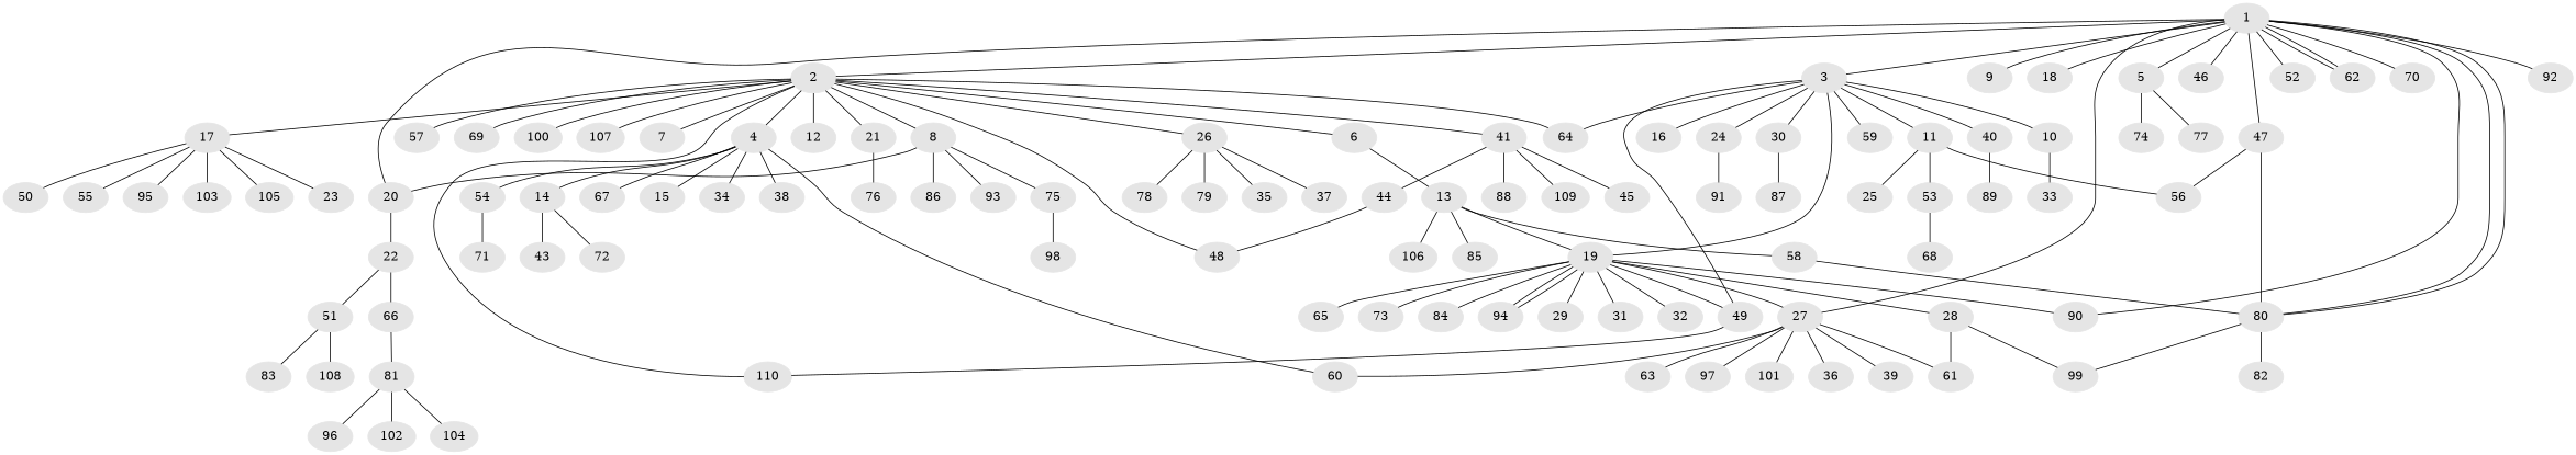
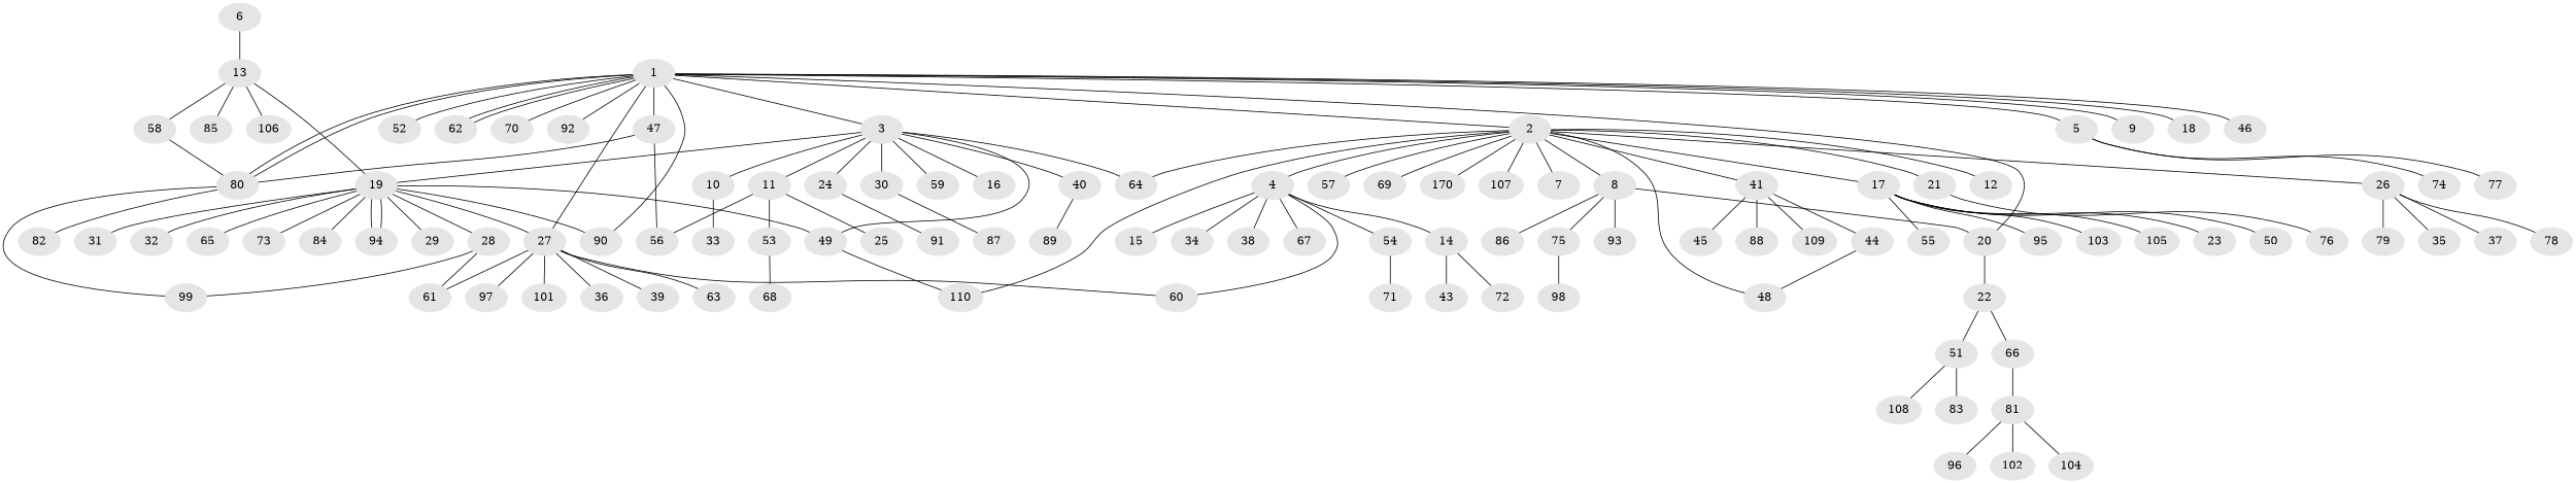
  graph {
    node [color=gray90 style=filled]
    1
    2
    3
    5
    9
    18
    20
    27
    46
    47
    52
    62
    70
    80
    90
    92
    4
    6
    7
    8
    12
    17
    21
    26
    41
    48
    57
    64
    69
-   100
+   100 [label=170]
    107
    110
    10
    11
    16
    19
    24
    30
    40
    49
    59
    74
    77
    22
    60
    36
    39
    61
    63
    97
    101
    56
    99
    82
    14
    15
    34
    38
    54
    67
    13
    75
    86
    93
    23
    50
    55
    95
    103
    105
    76
    35
    37
    78
    79
    44
    45
    88
    109
    33
    25
    53
    28
    29
    31
    32
    65
    73
    84
    94
    91
    87
    89
    43
    72
    71
    58
    85
    106
    98
    68
    51
    66
    83
    108
    81
    96
    102
    104
    1 -- 2
    1 -- 3
    1 -- 5
    1 -- 9
    1 -- 18
    1 -- 20
    1 -- 27
    1 -- 46
    1 -- 47
    1 -- 52
    1 -- 62
    1 -- 62
    1 -- 70
    1 -- 80
    1 -- 80
    1 -- 90
    1 -- 92
    2 -- 4
-   2 -- 6
    2 -- 7
    2 -- 8
    2 -- 12
    2 -- 17
    2 -- 21
    2 -- 26
    2 -- 41
    2 -- 48
    2 -- 57
    2 -- 64
    2 -- 69
    2 -- 100
    2 -- 107
    2 -- 110
    3 -- 64
    3 -- 10
    3 -- 11
    3 -- 16
    3 -- 19
    3 -- 24
    3 -- 30
    3 -- 40
    3 -- 49
    3 -- 59
    5 -- 74
    5 -- 77
    20 -- 22
    27 -- 60
    27 -- 36
    27 -- 39
    27 -- 61
    27 -- 63
    27 -- 97
    27 -- 101
    47 -- 80
    47 -- 56
    80 -- 99
    80 -- 82
    4 -- 60
    4 -- 14
    4 -- 15
    4 -- 34
    4 -- 38
    4 -- 54
    4 -- 67
    6 -- 13
    8 -- 20
    8 -- 75
    8 -- 86
    8 -- 93
    17 -- 23
    17 -- 50
    17 -- 55
    17 -- 95
    17 -- 103
    17 -- 105
    21 -- 76
    26 -- 35
    26 -- 37
    26 -- 78
    26 -- 79
    41 -- 44
    41 -- 45
    41 -- 88
    41 -- 109
    10 -- 33
    11 -- 56
    11 -- 25
    11 -- 53
    19 -- 27
    19 -- 90
    19 -- 49
    19 -- 28
    19 -- 29
    19 -- 31
    19 -- 32
    19 -- 65
    19 -- 73
    19 -- 84
    19 -- 94
    19 -- 94
    24 -- 91
    30 -- 87
    40 -- 89
    49 -- 110
    22 -- 51
    22 -- 66
    14 -- 43
    14 -- 72
    54 -- 71
    13 -- 19
    13 -- 58
    13 -- 85
    13 -- 106
    75 -- 98
    44 -- 48
    53 -- 68
    28 -- 61
    28 -- 99
    58 -- 80
    51 -- 83
    51 -- 108
    66 -- 81
    81 -- 96
    81 -- 102
    81 -- 104
  }
